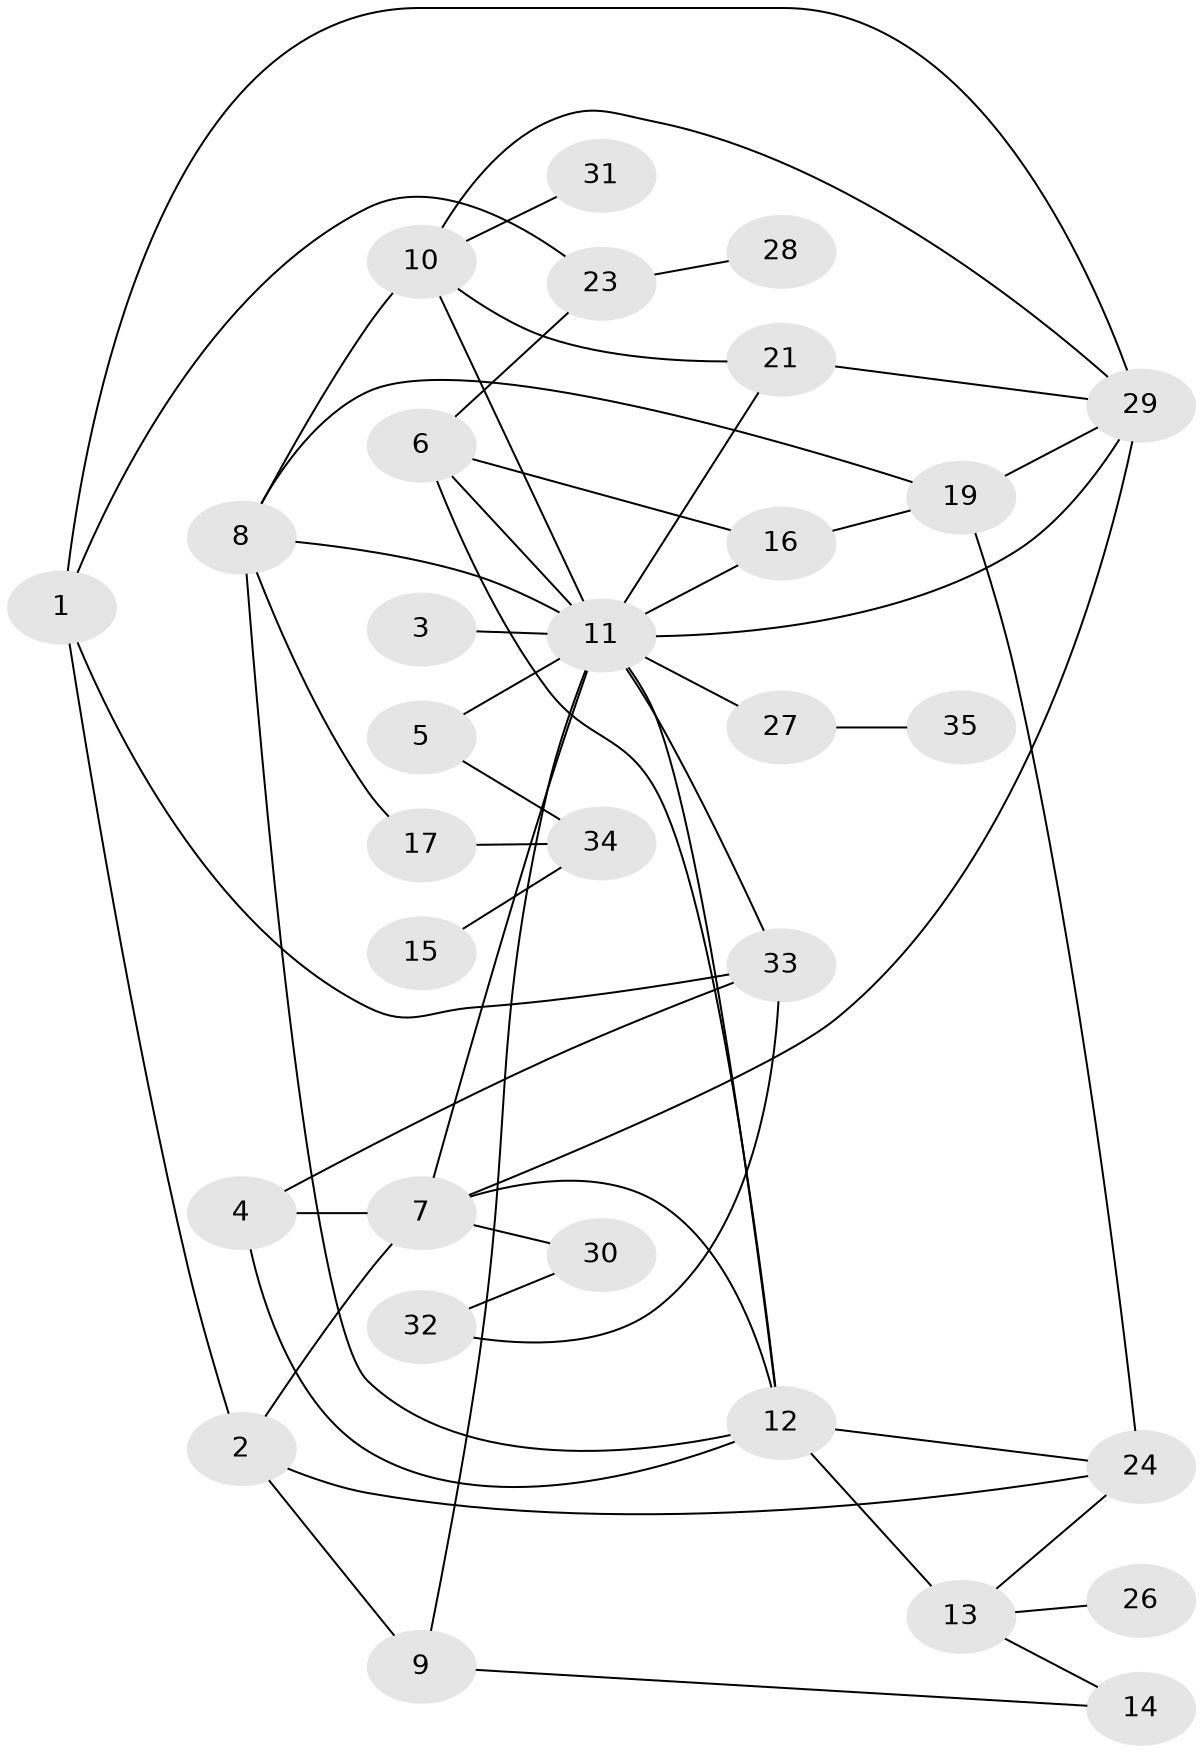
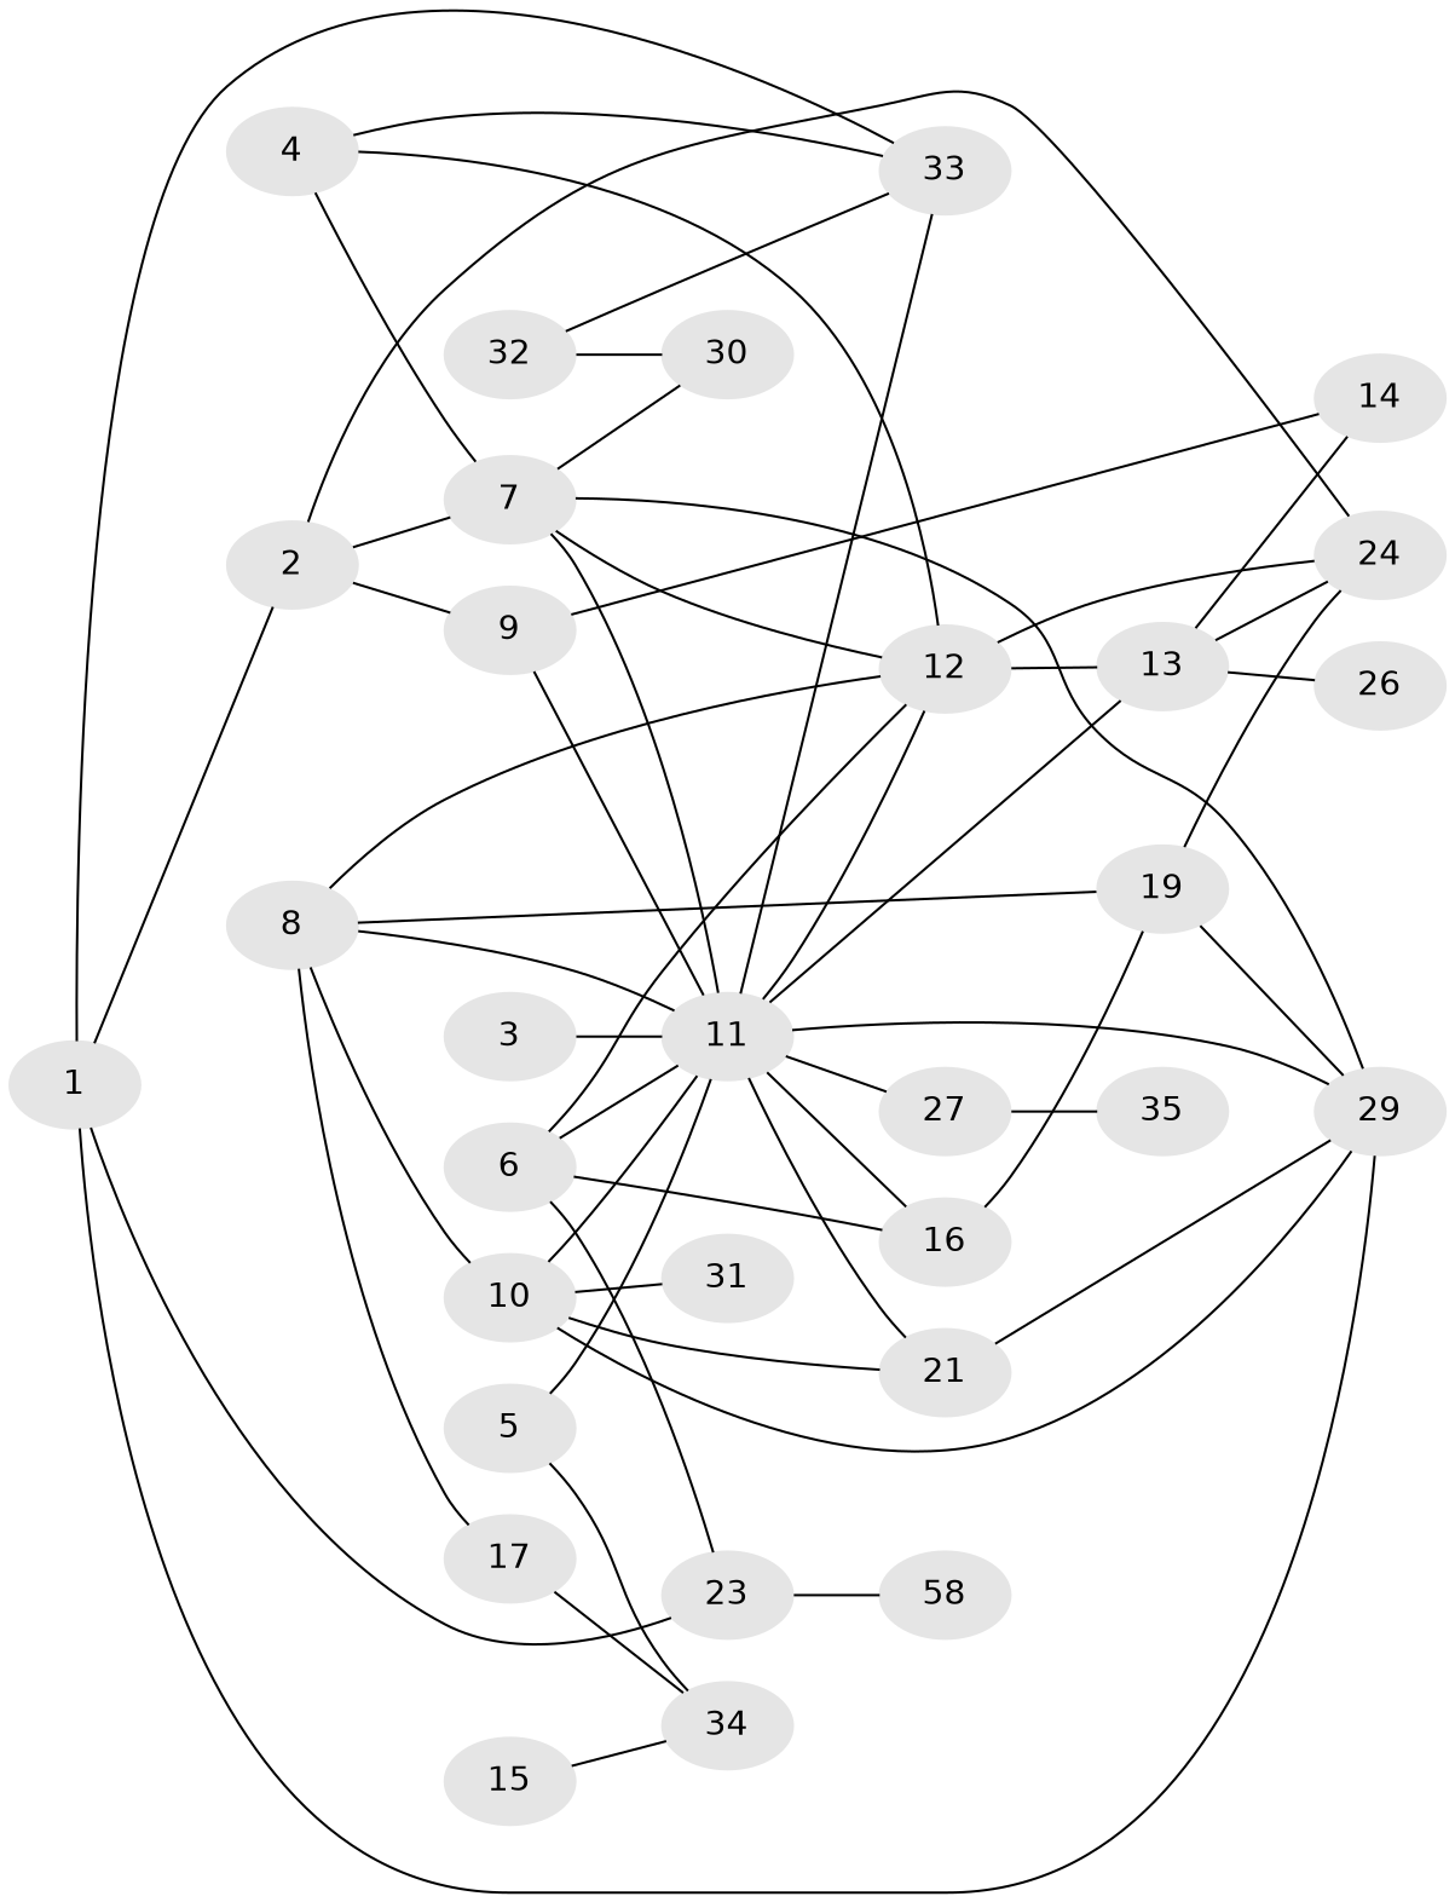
  graph {
    fontname="DejaVu Sans"
    rankdir=LR
    node [color=gray90 fontname="DejaVu Sans" style=filled]
    edge [fontname="DejaVu Sans" weight=1.0]
    1
    2
    23
    29
    33
    7
    9
    24
    11
    12
    30
-   28
+   28 [label=58]
    14
    3
    16
    21
    13
    27
    4
    5
    34
    6
    19
    8
    10
    17
    31
    26
    35
    15
    32
    1 -- 2
    1 -- 23
    1 -- 29
    1 -- 33
    2 -- 7
    2 -- 9
    2 -- 24
    23 -- 28
    7 -- 29
    7 -- 11
    7 -- 12
    7 -- 30
    9 -- 11
    9 -- 14
    11 -- 29
    11 -- 33
    11 -- 12
    11 -- 16
    11 -- 21
+   11 -- 13
    11 -- 27
    12 -- 24
    12 -- 13
    3 -- 11
    16 -- 19
    21 -- 29
    13 -- 24
    13 -- 14
    13 -- 26
    27 -- 35
    4 -- 33
    4 -- 7
    4 -- 12
    5 -- 11
    5 -- 34
    6 -- 23
    6 -- 11
    6 -- 12
    6 -- 16
    19 -- 29
    19 -- 24
    8 -- 11
    8 -- 12
    8 -- 19
    8 -- 10
    8 -- 17
    10 -- 29
    10 -- 11
    10 -- 21
    10 -- 31
    17 -- 34
    15 -- 34
    32 -- 33
    32 -- 30
  }
